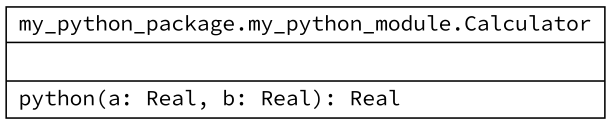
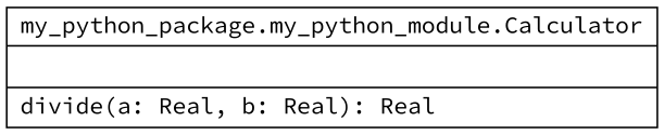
  digraph {
    rankdir=BT
    fontname="Source Code Pro"
-   n1 [color=black fontcolor=black label="{my_python_package.my_python_module.Calculator|\l|python(a: Real, b: Real): Real\l}" shape=record style=solid fontname="Source Code Pro"]
+   n1 [color=black fontcolor=black label="{my_python_package.my_python_module.Calculator|\l|divide(a: Real, b: Real): Real\l}" shape=record style=solid fontname="Source Code Pro"]
  }
